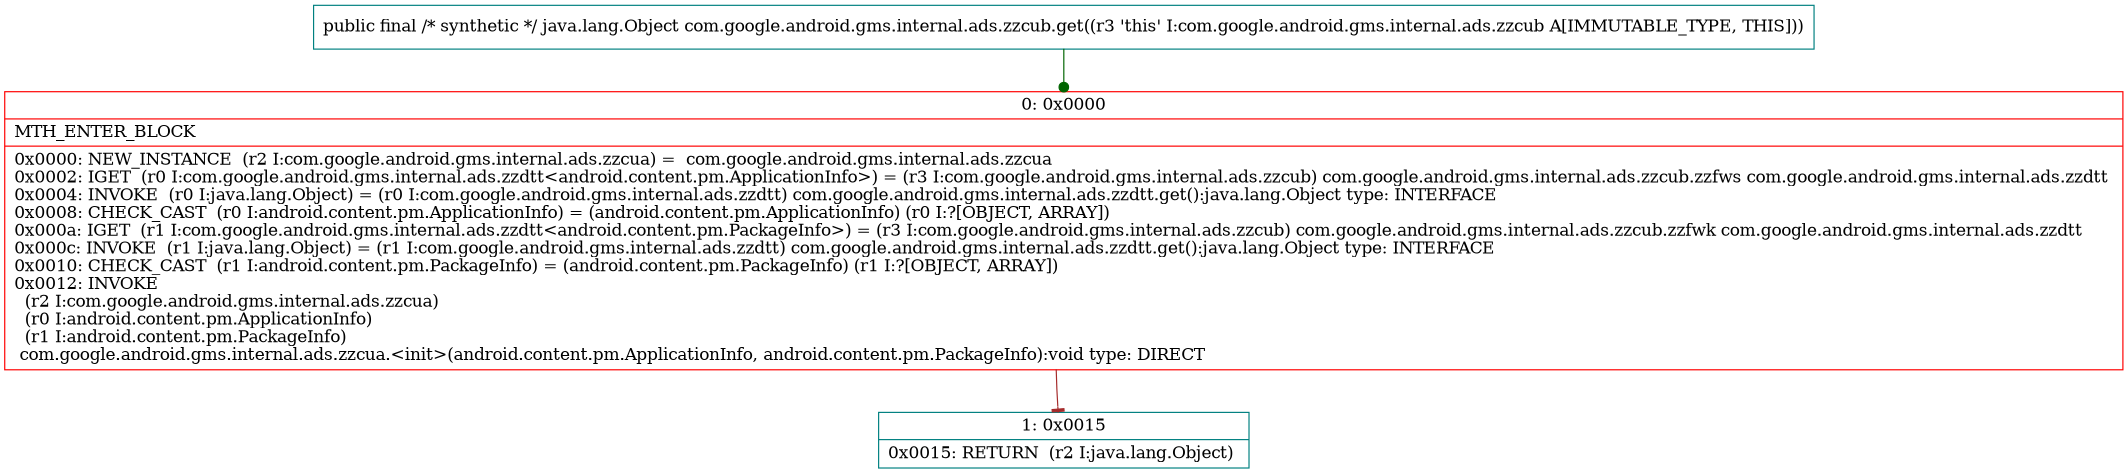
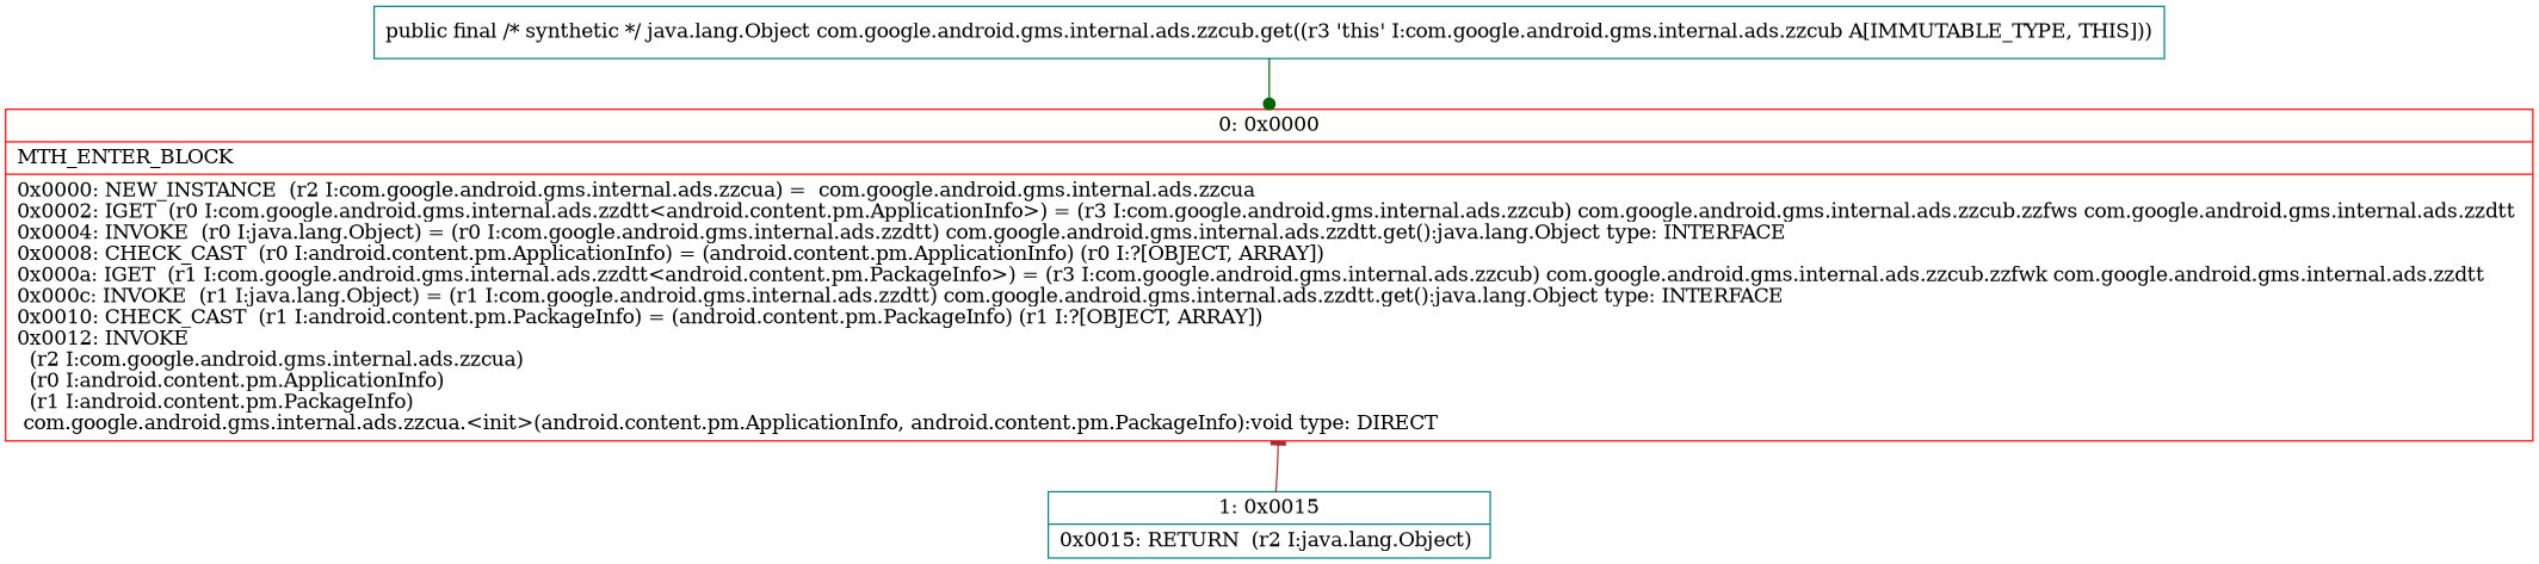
  digraph {
    node [shape=record color=teal]
    n1 [label="{0\:\ 0x0000|MTH_ENTER_BLOCK\l|0x0000: NEW_INSTANCE  (r2 I:com.google.android.gms.internal.ads.zzcua) =  com.google.android.gms.internal.ads.zzcua \l0x0002: IGET  (r0 I:com.google.android.gms.internal.ads.zzdtt\<android.content.pm.ApplicationInfo\>) = (r3 I:com.google.android.gms.internal.ads.zzcub) com.google.android.gms.internal.ads.zzcub.zzfws com.google.android.gms.internal.ads.zzdtt \l0x0004: INVOKE  (r0 I:java.lang.Object) = (r0 I:com.google.android.gms.internal.ads.zzdtt) com.google.android.gms.internal.ads.zzdtt.get():java.lang.Object type: INTERFACE \l0x0008: CHECK_CAST  (r0 I:android.content.pm.ApplicationInfo) = (android.content.pm.ApplicationInfo) (r0 I:?[OBJECT, ARRAY]) \l0x000a: IGET  (r1 I:com.google.android.gms.internal.ads.zzdtt\<android.content.pm.PackageInfo\>) = (r3 I:com.google.android.gms.internal.ads.zzcub) com.google.android.gms.internal.ads.zzcub.zzfwk com.google.android.gms.internal.ads.zzdtt \l0x000c: INVOKE  (r1 I:java.lang.Object) = (r1 I:com.google.android.gms.internal.ads.zzdtt) com.google.android.gms.internal.ads.zzdtt.get():java.lang.Object type: INTERFACE \l0x0010: CHECK_CAST  (r1 I:android.content.pm.PackageInfo) = (android.content.pm.PackageInfo) (r1 I:?[OBJECT, ARRAY]) \l0x0012: INVOKE  \l  (r2 I:com.google.android.gms.internal.ads.zzcua)\l  (r0 I:android.content.pm.ApplicationInfo)\l  (r1 I:android.content.pm.PackageInfo)\l com.google.android.gms.internal.ads.zzcua.\<init\>(android.content.pm.ApplicationInfo, android.content.pm.PackageInfo):void type: DIRECT \l}" color=red]
    n2 [label="{1\:\ 0x0015|0x0015: RETURN  (r2 I:java.lang.Object) \l}"]
    n3 [label="{public final \/* synthetic *\/ java.lang.Object com.google.android.gms.internal.ads.zzcub.get((r3 'this' I:com.google.android.gms.internal.ads.zzcub A[IMMUTABLE_TYPE, THIS])) }"]
-   n1 -> n2 [color=brown arrowhead=tee]
+   n2 -> n1 [color=brown arrowhead=tee]
    n3 -> n1 [color=darkgreen arrowhead=dot]
  }
